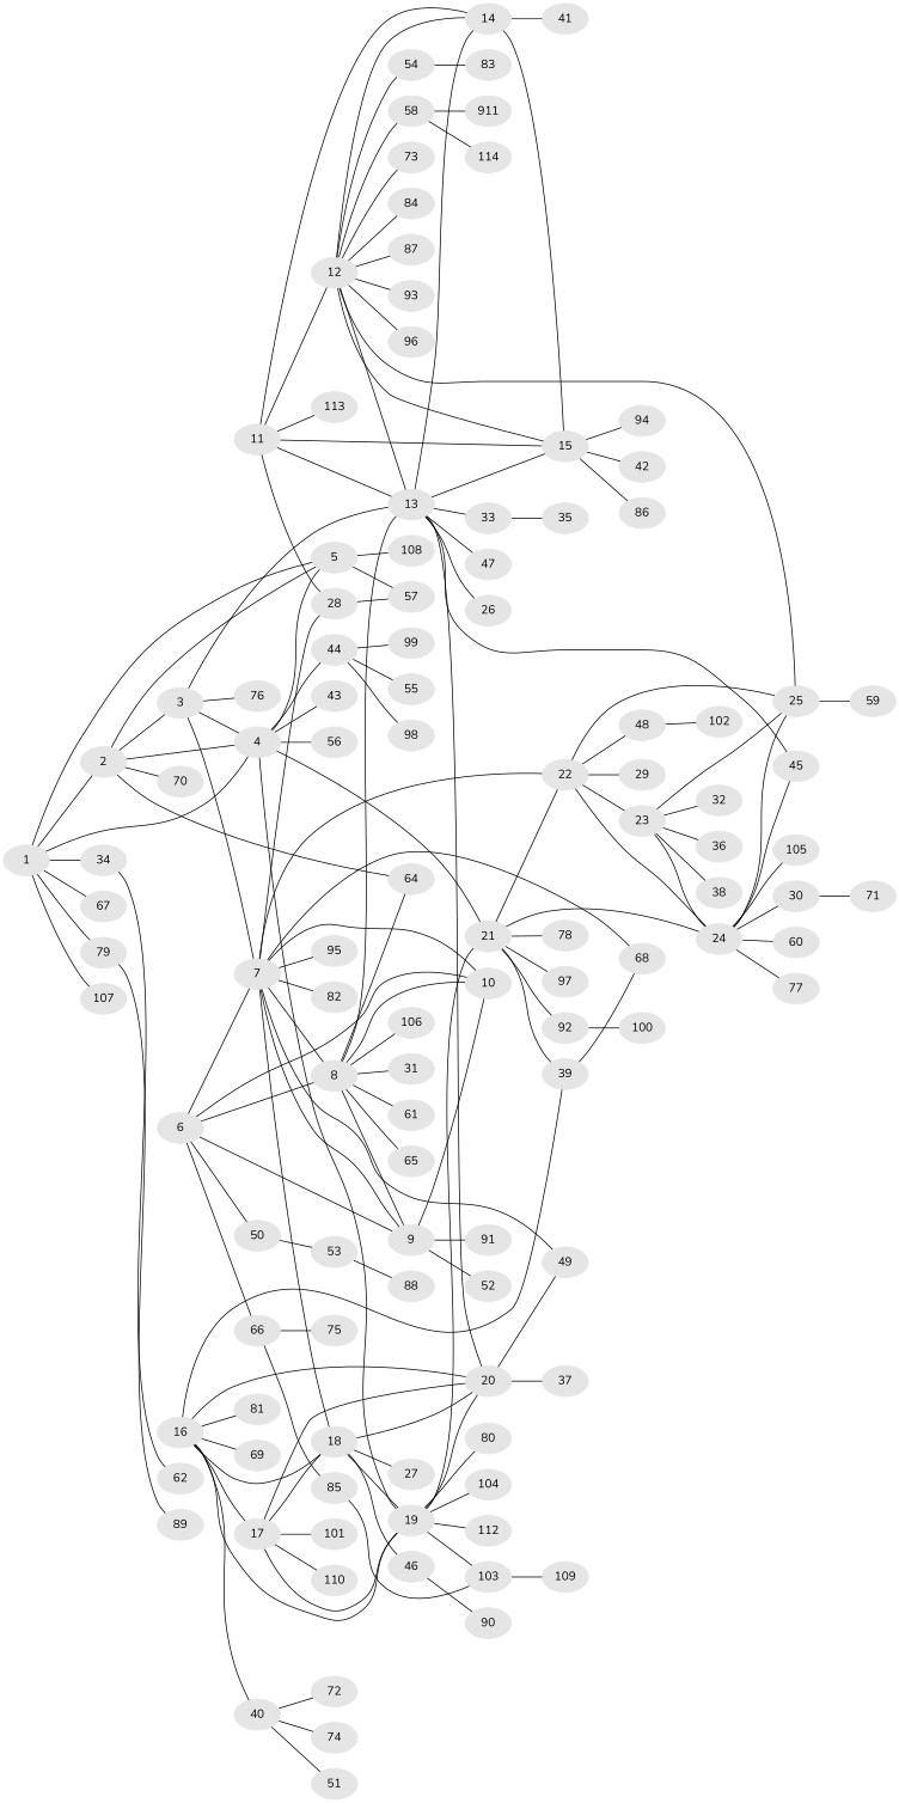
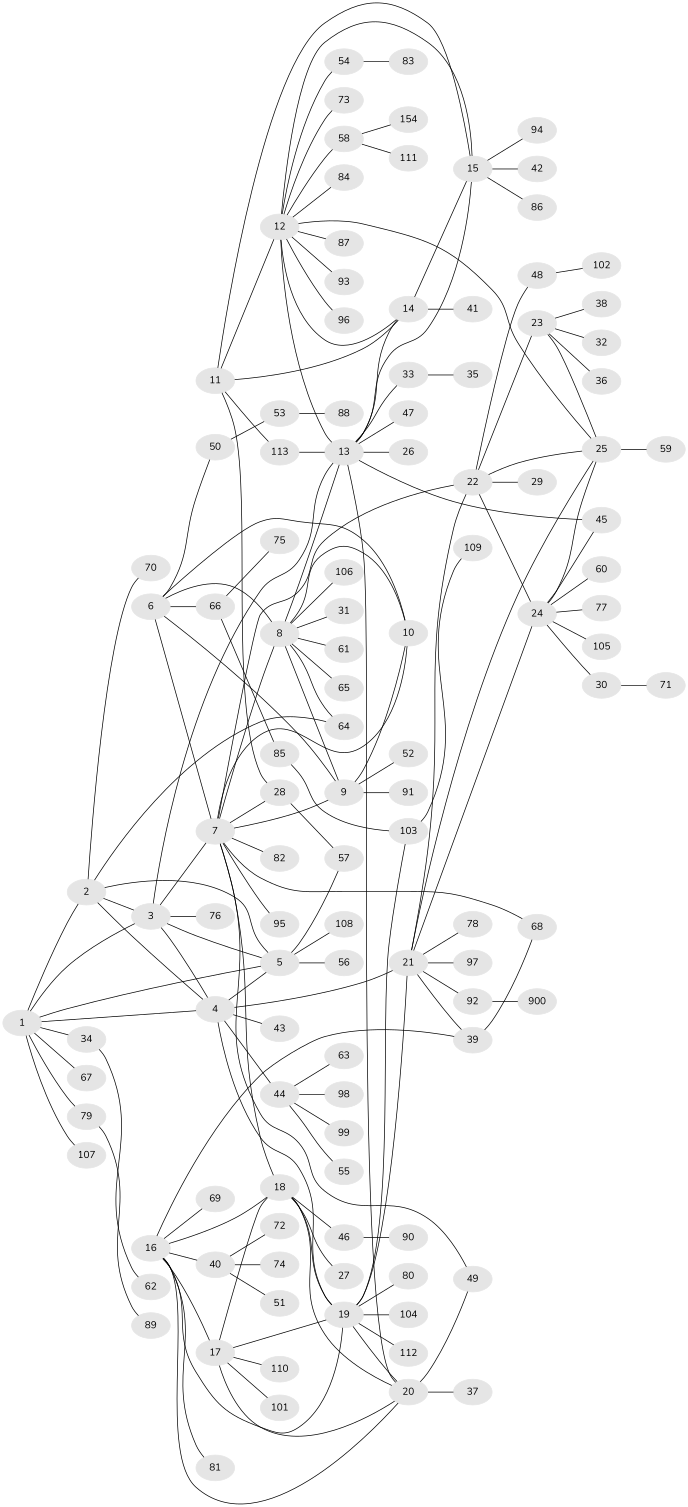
  graph {
    fontname=Nunito
    rankdir=LR
    node [color=gray90 fontname=Nunito style=filled]
    edge [fontname=Nunito]
    1
    2
    3
    4
    5
    34
    67
    79
    107
    64
    70
    7
    13
    76
    19
    21
    43
    44
    56
    57
    108
    62
    89
    8
    9
    10
    18
    22
    28
    49
    68
    82
    95
    14
    15
    20
    26
    33
    45
    47
    80
    103
    104
    112
    25
    39
    24
    78
    92
    97
    55
+   63
    98
    99
    6
    50
    66
    31
    61
    65
    106
    52
    91
    53
    75
    85
    27
    46
    23
    29
    48
    11
    12
    113
    54
    58
    73
    84
    87
    93
    96
    41
    42
    86
    94
    59
    83
-   111 [label=911]
-   114
+   111
+   114 [label=154]
    37
    35
    16
    17
    40
    69
    81
    101
    110
    51
    72
    74
    90
    109
    32
    36
    38
    30
    60
    77
    105
-   100
+   100 [label=900]
    102
    71
    88
    1 -- 2
+   1 -- 3
    1 -- 4
    1 -- 5
    1 -- 34
    1 -- 67
    1 -- 79
    1 -- 107
    2 -- 3
    2 -- 4
    2 -- 5
    2 -- 64
    2 -- 70
    3 -- 4
+   3 -- 5
    3 -- 7
    3 -- 13
    3 -- 76
    4 -- 5
    4 -- 19
    4 -- 21
    4 -- 43
    4 -- 44
-   4 -- 56
+   5 -- 56
    5 -- 57
    5 -- 108
    34 -- 62
    79 -- 89
    7 -- 8
    7 -- 9
    7 -- 10
    7 -- 18
    7 -- 22
    7 -- 28
    7 -- 49
    7 -- 68
    7 -- 82
    7 -- 95
    13 -- 14
    13 -- 15
    13 -- 20
    13 -- 26
    13 -- 33
    13 -- 45
    13 -- 47
    19 -- 21
    19 -- 20
    19 -- 80
    19 -- 103
    19 -- 104
    19 -- 112
    21 -- 22
+   21 -- 25
    21 -- 39
    21 -- 24
    21 -- 78
    21 -- 92
    21 -- 97
    44 -- 55
+   44 -- 63
    44 -- 98
    44 -- 99
    8 -- 64
    8 -- 13
    8 -- 9
    8 -- 10
    8 -- 31
    8 -- 61
    8 -- 65
    8 -- 106
    9 -- 10
    9 -- 52
    9 -- 91
    18 -- 19
    18 -- 20
    18 -- 27
    18 -- 46
    22 -- 25
    22 -- 24
    22 -- 23
    22 -- 29
    22 -- 48
    28 -- 57
    14 -- 15
    14 -- 41
    15 -- 42
    15 -- 86
    15 -- 94
    20 -- 49
    20 -- 37
    33 -- 35
    103 -- 109
    25 -- 59
    39 -- 68
    24 -- 45
    24 -- 25
    24 -- 30
    24 -- 60
    24 -- 77
    24 -- 105
    92 -- 100
    6 -- 7
    6 -- 8
    6 -- 9
    6 -- 10
    6 -- 50
    6 -- 66
    50 -- 53
    66 -- 75
    66 -- 85
    53 -- 88
    85 -- 103
    46 -- 90
    23 -- 25
-   23 -- 24
    23 -- 32
    23 -- 36
    23 -- 38
    48 -- 102
-   11 -- 13
+   113 -- 13
    11 -- 28
    11 -- 14
    11 -- 15
    11 -- 12
    11 -- 113
    12 -- 13
    12 -- 14
    12 -- 15
    12 -- 25
    12 -- 54
    12 -- 58
    12 -- 73
    12 -- 84
    12 -- 87
    12 -- 93
    12 -- 96
    54 -- 83
    58 -- 111
    58 -- 114
    16 -- 19
    16 -- 18
    16 -- 20
    16 -- 39
    16 -- 17
    16 -- 40
    16 -- 69
    16 -- 81
    17 -- 19
    17 -- 18
    17 -- 20
    17 -- 101
    17 -- 110
    40 -- 51
    40 -- 72
    40 -- 74
    30 -- 71
  }
